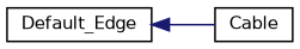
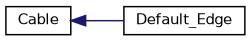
  digraph {
    rankdir=LR
    node [color=black fillcolor=white fontname=Helvetica fontsize=10 shape=record style=filled]
    n1 [height=0.2 label=Default_Edge width=0.4]
    n2 [height=0.2 label=Cable width=0.4]
-   n1 -> n2 [color=midnightblue dir=back fontname=Helvetica fontsize=10 labelfontname=Helvetica labelfontsize=10 style=solid]
+   n2 -> n1 [color=midnightblue dir=back fontname=Helvetica fontsize=10 labelfontname=Helvetica labelfontsize=10 style=solid]
  }
